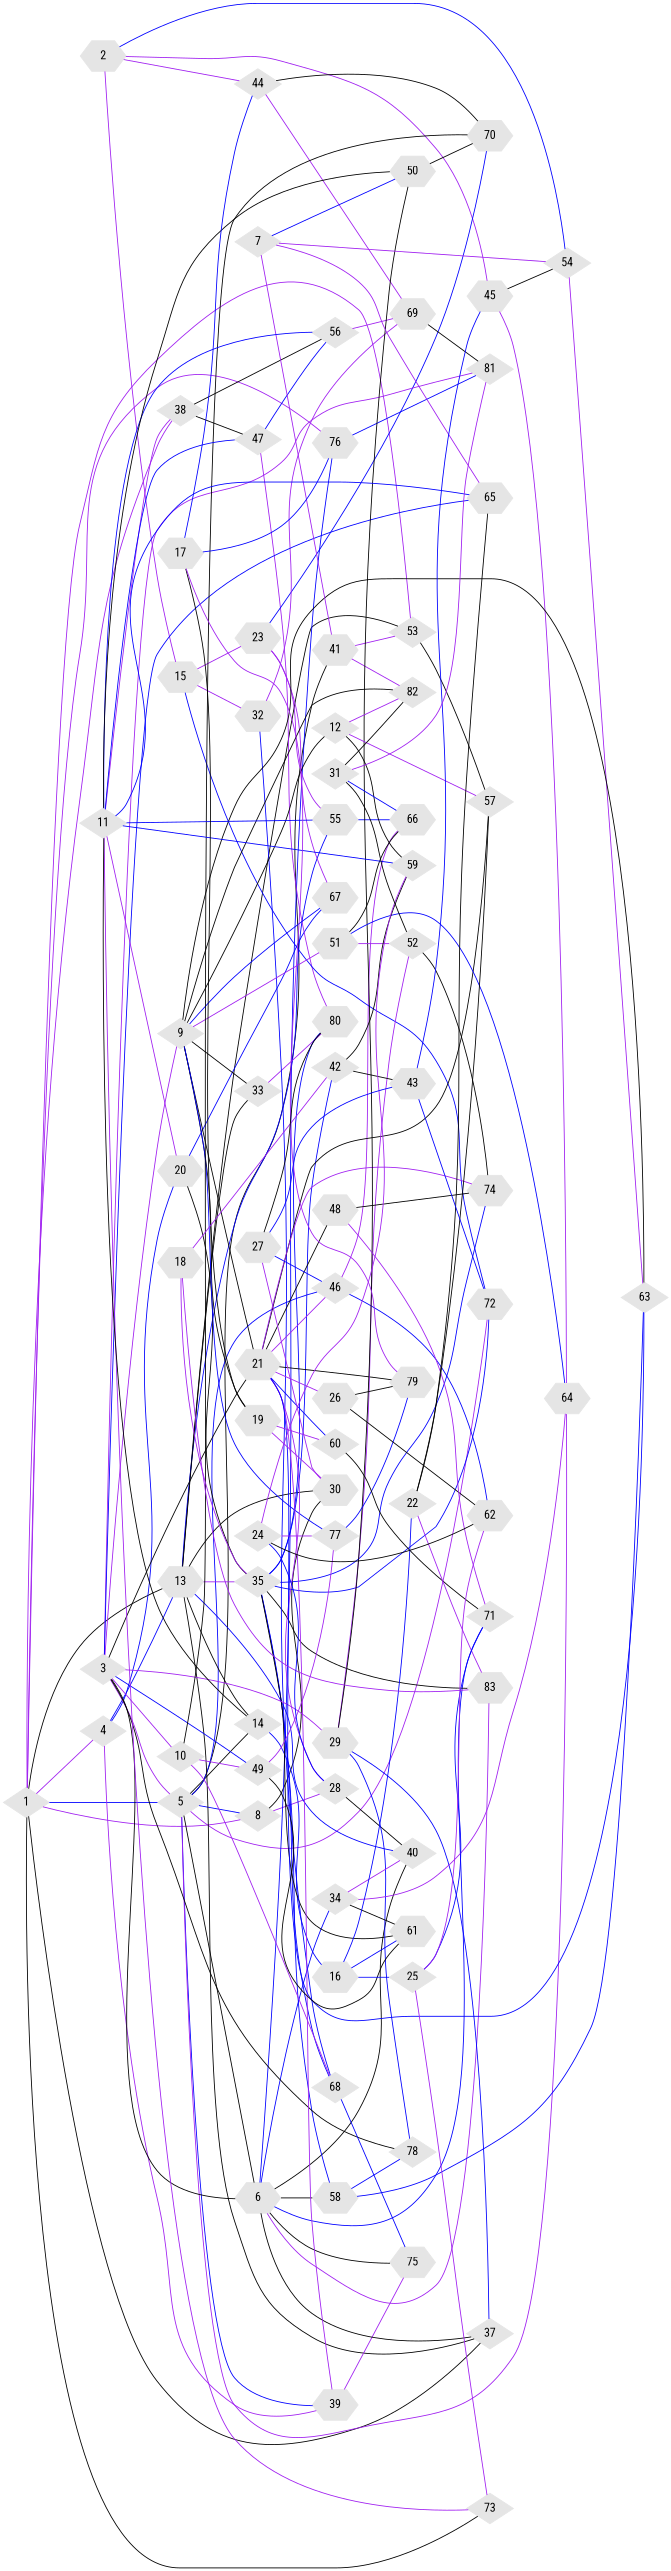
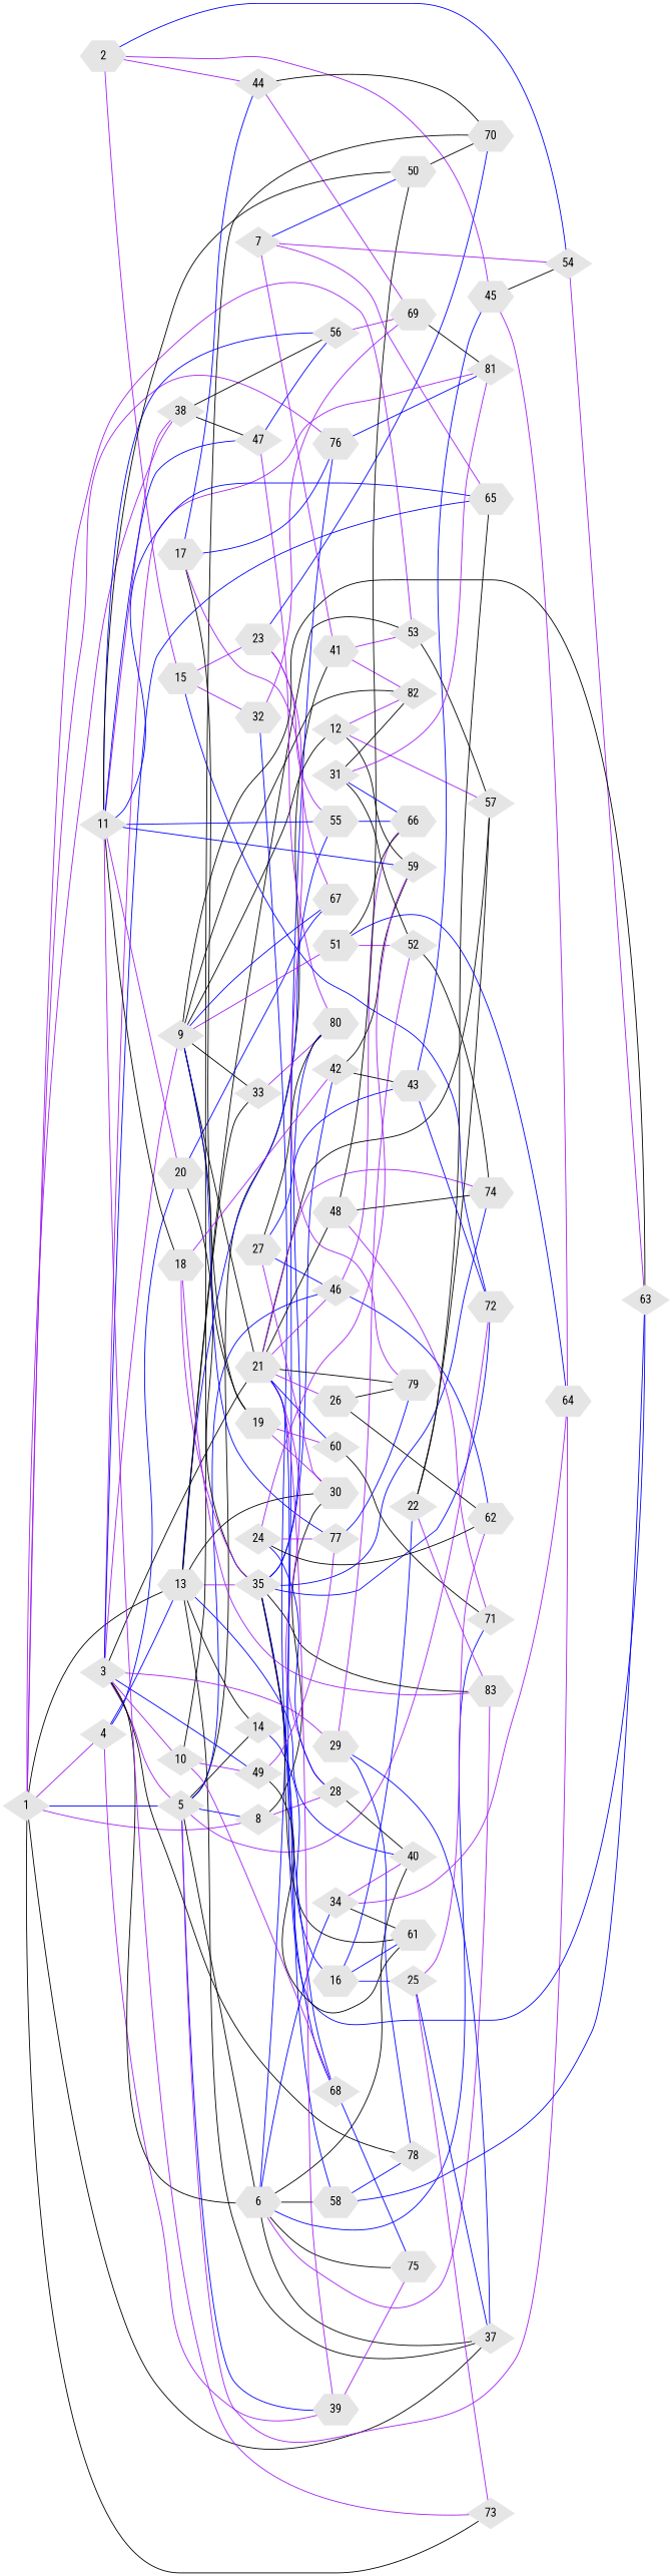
  graph {
    fontname="Roboto Condensed"
    rankdir=LR
    node [color=gray90 fontname="Roboto Condensed" shape=diamond style=filled]
    edge [color=purple fontname="Roboto Condensed" weight=1.0]
    1
    4
    5
    8
    13 [shape=hexagon]
    37
    38
    53
    73
    76 [shape=hexagon]
    20 [shape=hexagon]
    39 [shape=hexagon]
    6 [shape=hexagon]
    14
    41 [shape=hexagon]
    46
    64 [shape=hexagon]
    72 [shape=hexagon]
    28
    30 [shape=hexagon]
    55 [shape=hexagon]
    40
    33
    35
    47
    56
    57
    66 [shape=hexagon]
    81
    2 [shape=hexagon]
    15 [shape=hexagon]
    44
    45 [shape=hexagon]
    54
    23 [shape=hexagon]
    32 [shape=hexagon]
    70 [shape=hexagon]
    69 [shape=hexagon]
    63
    3
    9
    10
    21 [shape=hexagon]
    29 [shape=hexagon]
    49
    65 [shape=hexagon]
    78
    34
    58 [shape=hexagon]
    71
    75 [shape=hexagon]
    83 [shape=hexagon]
    12
    19 [shape=hexagon]
    51 [shape=hexagon]
    67 [shape=hexagon]
    77
    82
    68
    60
    79 [shape=hexagon]
    26 [shape=hexagon]
    48 [shape=hexagon]
    74 [shape=hexagon]
    52
    61 [shape=hexagon]
    16 [shape=hexagon]
    62 [shape=hexagon]
    7
    50 [shape=hexagon]
    59
    80 [shape=hexagon]
    11
    42
    22
    25
    17 [shape=hexagon]
    18 [shape=hexagon]
    43 [shape=hexagon]
    24
    27 [shape=hexagon]
    31
    1 -- 4
    1 -- 5 [color=blue weight=3.0]
    1 -- 8
    1 -- 13 [color=black]
    1 -- 37 [color=black]
    1 -- 38
    1 -- 53
    1 -- 73 [color=black]
    1 -- 76
    4 -- 13 [color=blue]
    4 -- 20 [color=blue]
    4 -- 39
    5 -- 8 [color=blue]
    5 -- 39 [color=blue]
    5 -- 6 [color=black]
    5 -- 14 [color=black]
    5 -- 41 [color=black]
    5 -- 46 [color=blue]
    5 -- 64
    5 -- 72
    8 -- 28
    8 -- 30 [color=black]
    13 -- 37 [color=black]
    13 -- 53 [color=black]
    13 -- 14 [color=black]
    13 -- 30 [color=black]
    13 -- 55 [color=blue]
    13 -- 40 [color=blue]
    13 -- 33 [color=black]
    13 -- 35 [weight=2.0]
    38 -- 47 [color=black]
    38 -- 56 [color=black]
    53 -- 57 [color=black]
    76 -- 81 [color=blue]
    20 -- 35 [color=black]
    20 -- 67 [color=blue]
    39 -- 75
    6 -- 37 [color=black]
    6 -- 76 [color=blue]
    6 -- 40 [color=black]
    6 -- 34 [color=blue]
    6 -- 58 [color=black]
    6 -- 71 [color=blue]
    6 -- 75 [color=black]
    6 -- 83
    14 -- 16 [color=blue]
    41 -- 53
    41 -- 82
    46 -- 66
    46 -- 62 [color=blue]
    28 -- 40 [color=black]
    55 -- 66 [color=blue]
    33 -- 80
    35 -- 72 [color=blue]
    35 -- 58 [color=blue]
    35 -- 83 [color=black]
    35 -- 68 [color=blue]
    35 -- 74 [color=blue]
    35 -- 61 [color=black]
    35 -- 80 [color=blue]
    35 -- 42 [color=blue]
    47 -- 56 [color=blue]
    47 -- 80
    56 -- 69
    2 -- 15
    2 -- 44
    2 -- 45
    2 -- 54 [color=blue]
    15 -- 72 [color=blue]
    15 -- 23
    15 -- 32
    44 -- 70 [color=black]
    44 -- 69
    45 -- 64
    45 -- 54 [color=black]
    54 -- 63
    23 -- 55
    23 -- 70 [color=blue]
    23 -- 67
    32 -- 69
    32 -- 68 [color=blue]
    69 -- 81 [color=black]
    3 -- 5
    3 -- 6 [color=black]
    3 -- 81
    3 -- 9
    3 -- 10
    3 -- 21 [color=black]
    3 -- 29
    3 -- 49 [color=blue]
    3 -- 65 [color=blue]
    3 -- 78 [color=black]
    9 -- 33 [color=black weight=2.0]
    9 -- 63 [color=black]
    9 -- 21 [color=black]
    9 -- 12 [color=black]
    9 -- 19 [color=black]
    9 -- 51
    9 -- 67 [color=blue weight=2.0]
    9 -- 77 [color=blue]
    9 -- 82 [color=black]
    10 -- 70 [color=black]
    10 -- 49
    10 -- 68
    21 -- 39
    21 -- 46
    21 -- 28
    21 -- 57 [color=black]
    21 -- 63 [color=blue]
    21 -- 60 [color=blue]
    21 -- 79 [color=black]
    21 -- 26
    21 -- 48 [color=black]
    21 -- 74
    29 -- 37 [color=blue]
    29 -- 78 [color=blue]
    29 -- 52
    49 -- 77
    49 -- 61 [color=black]
    34 -- 64
    34 -- 40
    34 -- 61 [color=black]
    58 -- 63 [color=blue]
    58 -- 78 [color=blue]
    12 -- 57
    12 -- 82
    12 -- 59 [color=black]
    19 -- 30
    19 -- 60
    51 -- 64 [color=blue]
    51 -- 66 [color=black]
    51 -- 52
    77 -- 79 [color=blue]
    68 -- 75 [color=blue]
    60 -- 71 [color=black]
    26 -- 79 [color=black]
    26 -- 62 [color=black]
    48 -- 71
    48 -- 74 [color=black]
-   29 -- 50 [color=black]
+   48 -- 50 [color=black]
    52 -- 74 [color=black]
    16 -- 61 [color=blue]
    16 -- 22 [color=blue]
    16 -- 25 [color=blue]
    7 -- 41
    7 -- 54
    7 -- 65
    7 -- 50 [color=blue]
    50 -- 70 [color=black]
    11 -- 38
    11 -- 73 [weight=2.0]
    11 -- 20
-   11 -- 14 [color=black]
+   11 -- 18 [color=black]
    11 -- 55 [color=blue]
    11 -- 47 [color=blue]
    11 -- 56 [color=blue]
    11 -- 65 [color=blue]
    11 -- 50 [color=black]
    11 -- 59 [color=blue]
    42 -- 59 [color=black]
    42 -- 43 [color=black]
    22 -- 57 [color=black]
    22 -- 65 [color=black]
    22 -- 83
    25 -- 73
-   25 -- 71 [color=blue]
+   25 -- 37 [color=blue]
    25 -- 62
    17 -- 76 [color=blue]
    17 -- 44 [color=blue]
    17 -- 19 [color=black]
    17 -- 79
    18 -- 35
    18 -- 83
    18 -- 42
    43 -- 72 [color=blue]
    43 -- 45 [color=blue]
    24 -- 28 [color=blue]
    24 -- 77
    24 -- 62 [color=black]
    24 -- 59
    27 -- 46 [color=blue]
    27 -- 30
    27 -- 80 [color=black]
    27 -- 43 [color=blue]
    31 -- 66 [color=blue]
    31 -- 81
    31 -- 82 [color=black]
    31 -- 52 [color=black]
  }
